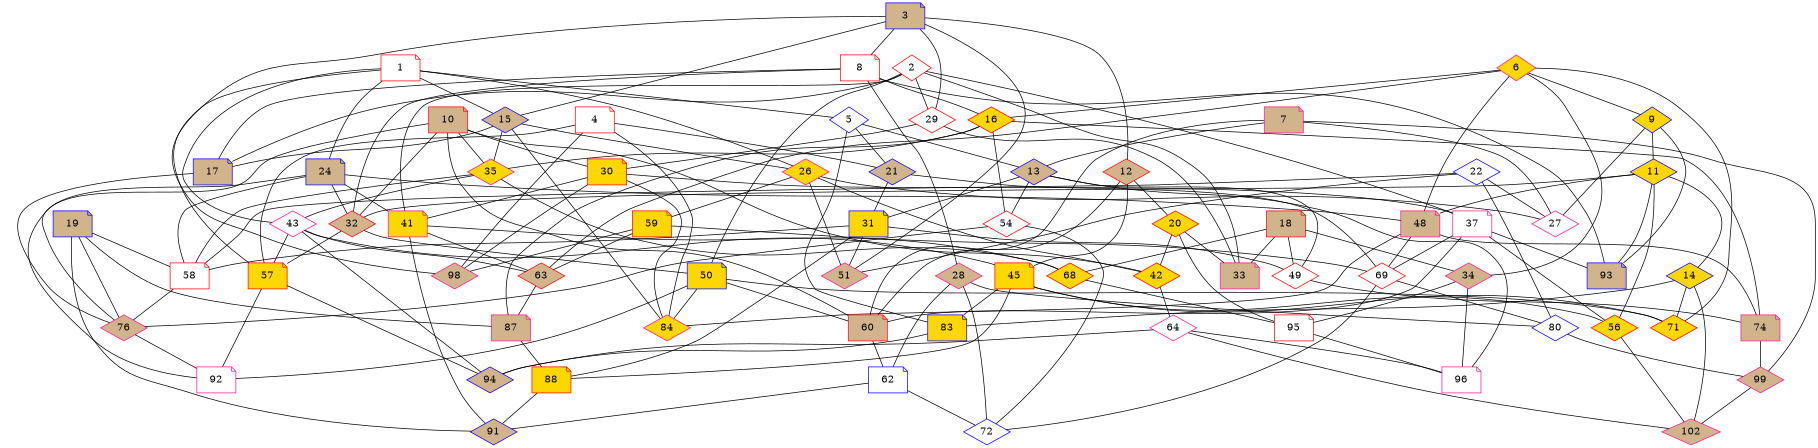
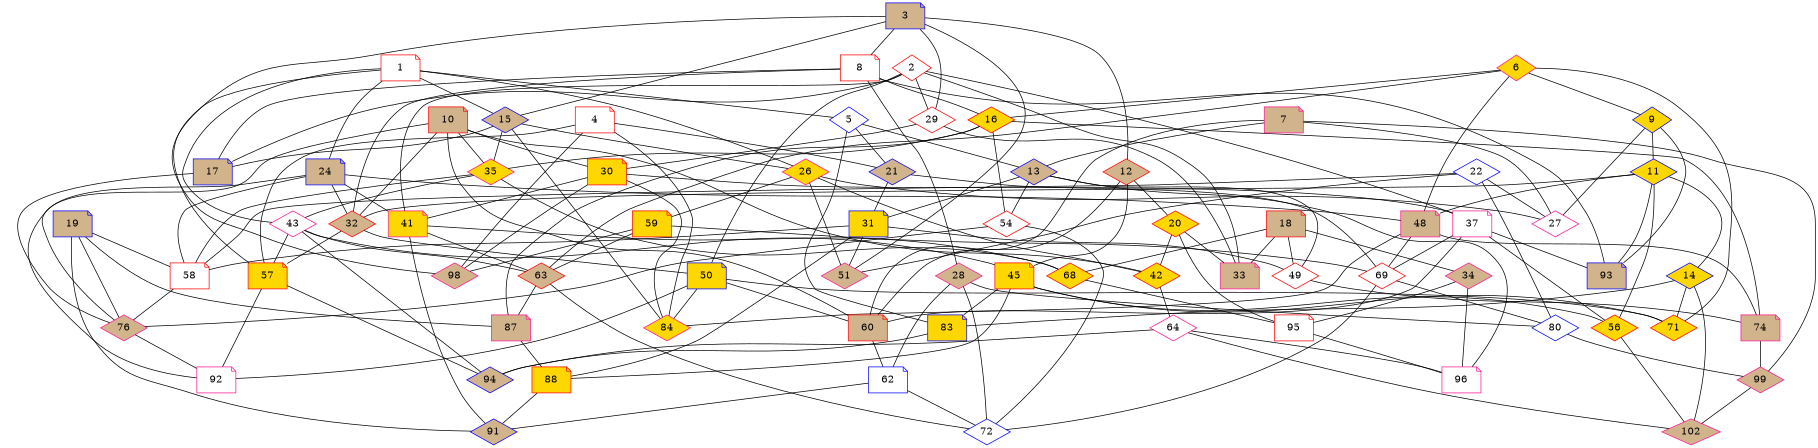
  graph {
    node [color=red fillcolor=tan shape=diamond style=filled]
    1 [fillcolor=white shape=note super="+75"]
    5 [color=blue fillcolor=white super="+39"]
    15 [color=blue super="+93"]
    24 [color=blue shape=note super="+52"]
    26 [color=deeppink fillcolor=gold super="+40"]
    43 [color=deeppink fillcolor=white super="+73"]
    57 [fillcolor=gold shape=note super="+89"]
    21 [color=blue]
    13 [color=blue super="+61"]
    83 [color=blue fillcolor=gold shape=note]
    17 [color=blue shape=note]
    84 [color=deeppink fillcolor=gold super="+86"]
    35 [color=deeppink fillcolor=gold super="+81"]
    41 [color=deeppink fillcolor=gold shape=note super="+101"]
    48 [color=deeppink shape=note super="+100"]
    32 [super="+44"]
    58 [fillcolor=white shape=note super="+65"]
    92 [color=deeppink fillcolor=white shape=note]
    51 [color=deeppink]
    27 [color=deeppink fillcolor=white]
    42 [fillcolor=gold]
    59 [fillcolor=gold shape=note]
    63 [super="+70"]
    45 [fillcolor=gold shape=note super="+46"]
    94 [color=blue]
    2 [fillcolor=white super="+85"]
    29 [fillcolor=white]
    33 [color=deeppink shape=note]
    37 [color=deeppink fillcolor=white shape=note super="+78"]
    50 [color=blue fillcolor=gold shape=note super="+67"]
    76 [color=deeppink super="+103"]
    30 [fillcolor=gold shape=note super="+53"]
    60 [shape=note super="+79"]
    n34 [color=blue label=93 shape=note]
    56 [fillcolor=gold]
    69 [fillcolor=white super="+82"]
    68 [fillcolor=gold]
    91 [color=blue]
    71 [fillcolor=gold]
    3 [color=blue shape=note super="+66"]
    8 [fillcolor=white shape=note super="+25"]
    12
    98 [color=deeppink]
    16 [fillcolor=gold super="+36"]
    28 [color=deeppink]
    20 [fillcolor=gold]
    4 [fillcolor=white shape=note]
    31 [color=blue fillcolor=gold shape=note super="+77"]
    49 [fillcolor=white]
    54 [fillcolor=white]
    96 [color=deeppink fillcolor=white shape=note]
    6 [color=deeppink fillcolor=gold super="+47"]
    9 [color=blue fillcolor=gold]
    34 [color=deeppink]
    11 [color=blue fillcolor=gold super="+23"]
    74 [color=deeppink shape=note]
    87 [color=deeppink shape=note]
    95 [fillcolor=white shape=note]
    72 [color=blue fillcolor=white super="+90"]
    7 [color=deeppink shape=note]
    99 [color=deeppink]
    62 [color=blue fillcolor=white shape=note]
    102 [color=deeppink]
    80 [color=blue fillcolor=white]
    14 [color=blue fillcolor=gold]
    10 [shape=note super="+55"]
    64 [color=deeppink fillcolor=white]
    88 [fillcolor=gold shape=note]
    18 [shape=note]
    19 [color=blue shape=note]
    22 [color=blue fillcolor=white]
    1 -- 5
    1 -- 15
    1 -- 24
    1 -- 26
    1 -- 43
    1 -- 57
    5 -- 21
    5 -- 13
    5 -- 83
    15 -- 26
    15 -- 17
    15 -- 84
    15 -- 35
    24 -- 41
    24 -- 48
    24 -- 32
    24 -- 58
    24 -- 92
    26 -- 51
    26 -- 27
    26 -- 42
    26 -- 59
    43 -- 57
    43 -- 63
    43 -- 45
    43 -- 94
    57 -- 92
    57 -- 94
    21 -- 69
    21 -- 31
    13 -- 31
    13 -- 49
    13 -- 54
    13 -- 96
    83 -- 94
    17 -- 76
    35 -- 43
    35 -- 58
    35 -- 68
    41 -- 63
    41 -- 68
    41 -- 91
    48 -- 84
    48 -- 69
    48 -- 74
    32 -- 57
    32 -- 50
    58 -- 76
    42 -- 64
    59 -- 63
    59 -- 69
    59 -- 98
    63 -- 87
+   63 -- 72
    45 -- 83
    45 -- 56
    45 -- 71
    45 -- 88
    2 -- 17
    2 -- 41
    2 -- 29
    2 -- 33
    2 -- 37
    2 -- 50
    29 -- 33
    29 -- 30
    37 -- 60
    37 -- n34
    37 -- 56
    37 -- 69
    50 -- 84
    50 -- 92
    50 -- 60
    50 -- 71
    76 -- 92
    30 -- 84
    30 -- 41
    30 -- 37
    30 -- 98
    60 -- 62
    56 -- 102
    69 -- 72
    69 -- 80
    68 -- 95
    3 -- 15
    3 -- 51
    3 -- 29
    3 -- 8
    3 -- 12
    3 -- 98
    8 -- 17
    8 -- 32
    8 -- n34
    8 -- 16
    8 -- 28
    12 -- 45
    12 -- 60
    12 -- 20
    16 -- 35
    16 -- 54
    16 -- 74
    16 -- 87
    28 -- 72
    28 -- 62
    28 -- 80
    20 -- 42
    20 -- 33
    20 -- 95
    4 -- 57
    4 -- 21
    4 -- 84
    4 -- 98
    31 -- 58
    31 -- 51
    31 -- 49
    31 -- 88
    49 -- 74
    54 -- 76
    54 -- 72
    6 -- 48
    6 -- 63
    6 -- 71
    6 -- 16
    6 -- 9
-   6 -- 34
    9 -- 27
    9 -- n34
    9 -- 11
    34 -- 96
    34 -- 95
    11 -- 48
    11 -- 32
    11 -- n34
    11 -- 56
    11 -- 14
    74 -- 99
    87 -- 88
    95 -- 96
    7 -- 13
    7 -- 27
    7 -- 60
    7 -- 99
    99 -- 102
    62 -- 91
    62 -- 72
    80 -- 99
    14 -- 83
    14 -- 71
    14 -- 102
    10 -- 35
    10 -- 32
    10 -- 42
    10 -- 76
    10 -- 30
    10 -- 60
    64 -- 94
    64 -- 96
    64 -- 102
    88 -- 91
    18 -- 33
    18 -- 68
    18 -- 49
    18 -- 34
    19 -- 58
    19 -- 76
    19 -- 91
    19 -- 87
    22 -- 58
    22 -- 51
    22 -- 27
    22 -- 80
  }
